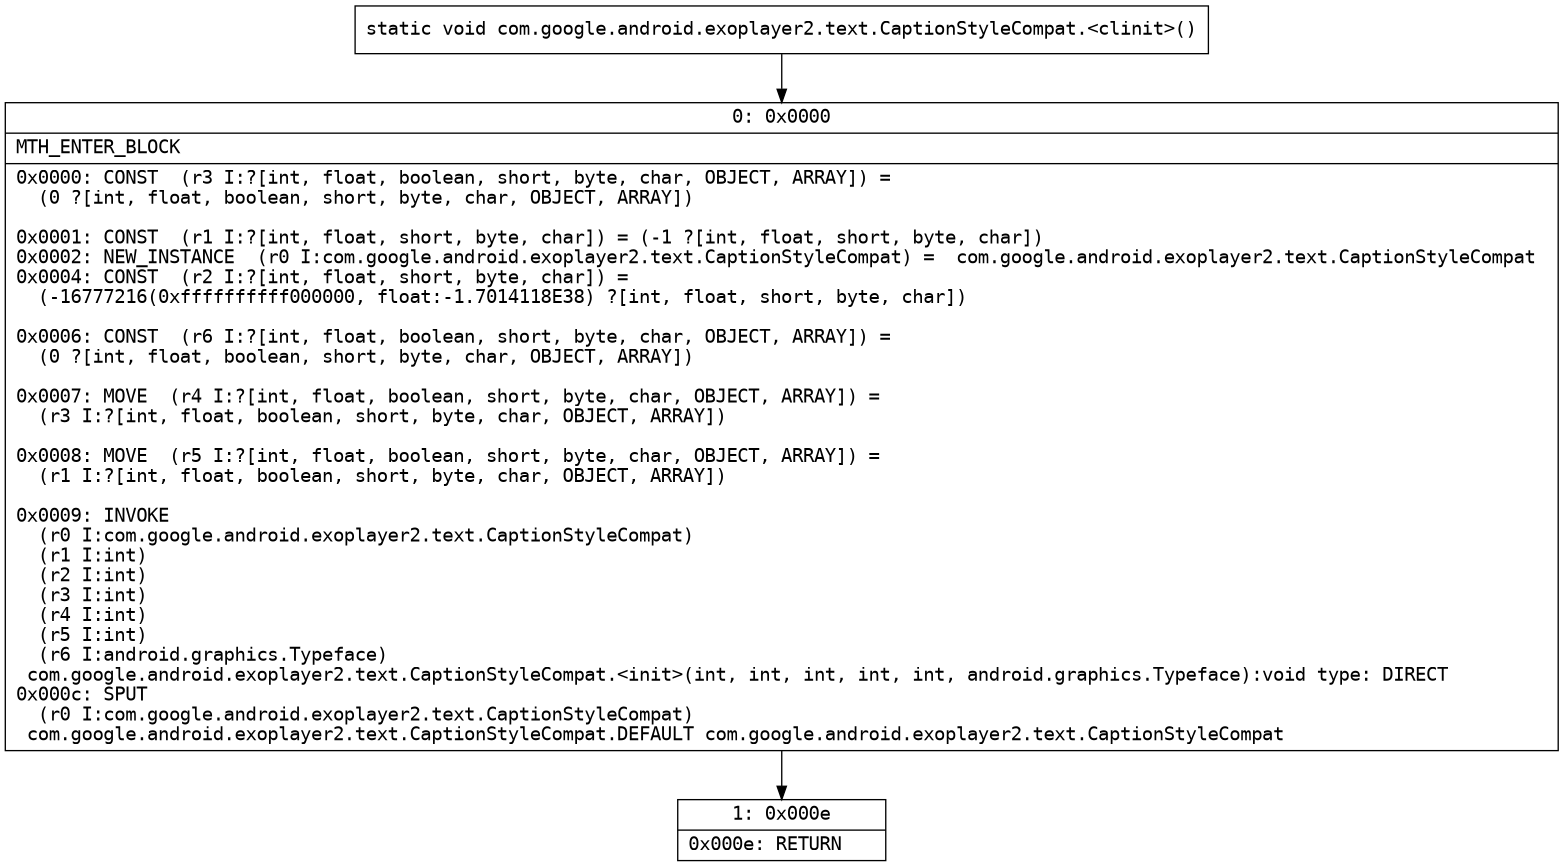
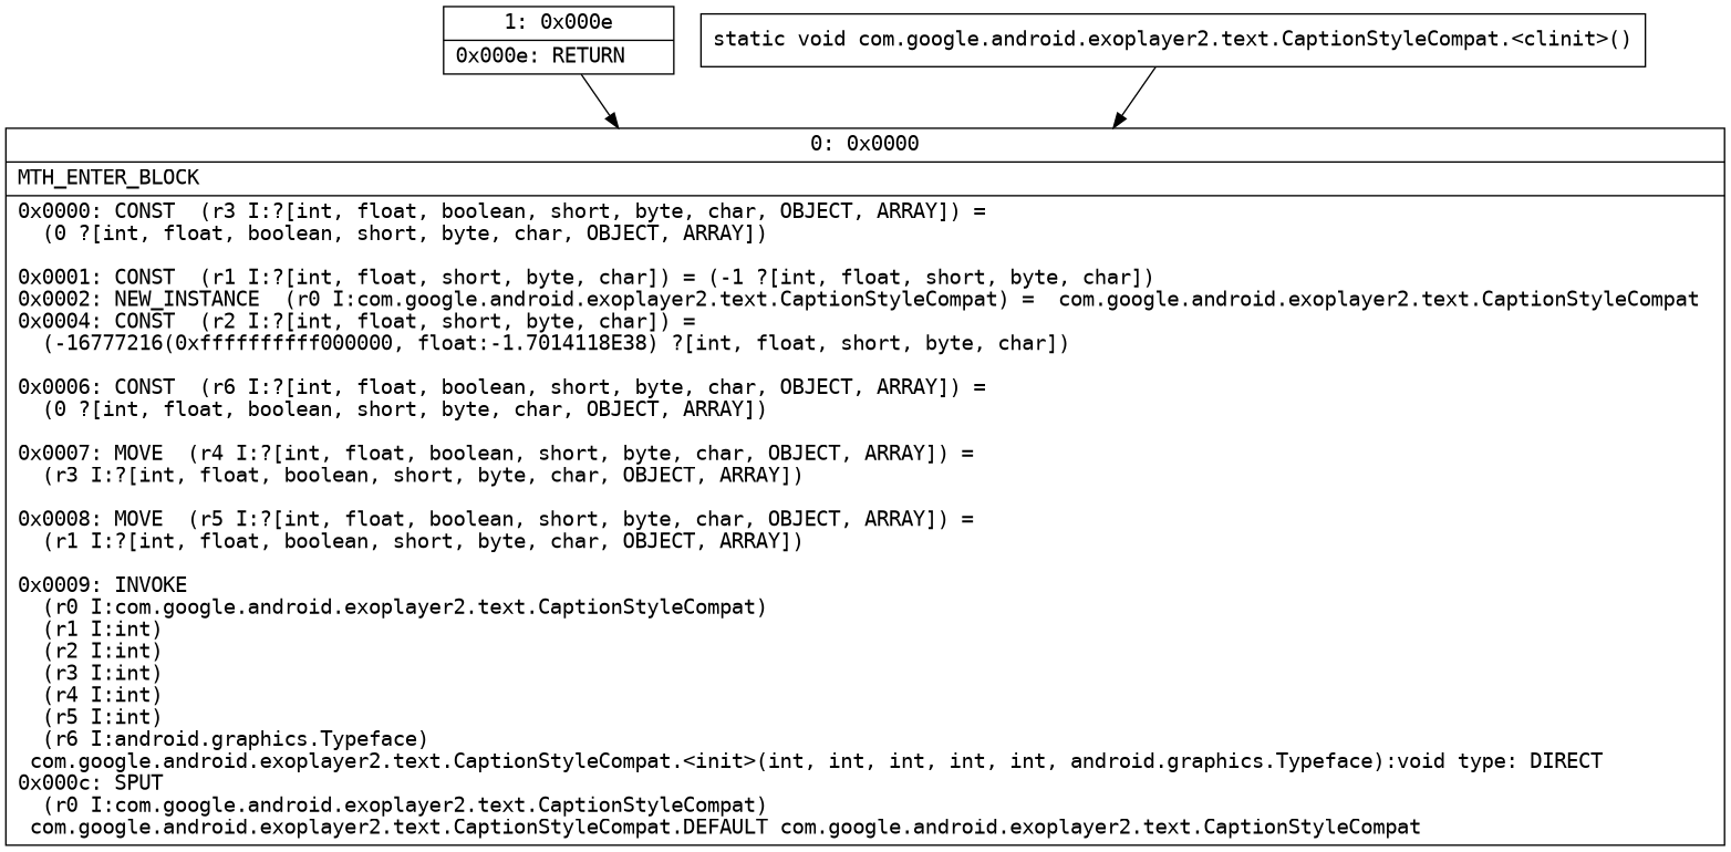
  digraph {
    fontname="DejaVu Sans Mono"
    node [shape=record fontname="DejaVu Sans Mono"]
    edge [fontname="DejaVu Sans Mono"]
    n1 [label="{0\:\ 0x0000|MTH_ENTER_BLOCK\l|0x0000: CONST  (r3 I:?[int, float, boolean, short, byte, char, OBJECT, ARRAY]) = \l  (0 ?[int, float, boolean, short, byte, char, OBJECT, ARRAY])\l \l0x0001: CONST  (r1 I:?[int, float, short, byte, char]) = (\-1 ?[int, float, short, byte, char]) \l0x0002: NEW_INSTANCE  (r0 I:com.google.android.exoplayer2.text.CaptionStyleCompat) =  com.google.android.exoplayer2.text.CaptionStyleCompat \l0x0004: CONST  (r2 I:?[int, float, short, byte, char]) = \l  (\-16777216(0xffffffffff000000, float:\-1.7014118E38) ?[int, float, short, byte, char])\l \l0x0006: CONST  (r6 I:?[int, float, boolean, short, byte, char, OBJECT, ARRAY]) = \l  (0 ?[int, float, boolean, short, byte, char, OBJECT, ARRAY])\l \l0x0007: MOVE  (r4 I:?[int, float, boolean, short, byte, char, OBJECT, ARRAY]) = \l  (r3 I:?[int, float, boolean, short, byte, char, OBJECT, ARRAY])\l \l0x0008: MOVE  (r5 I:?[int, float, boolean, short, byte, char, OBJECT, ARRAY]) = \l  (r1 I:?[int, float, boolean, short, byte, char, OBJECT, ARRAY])\l \l0x0009: INVOKE  \l  (r0 I:com.google.android.exoplayer2.text.CaptionStyleCompat)\l  (r1 I:int)\l  (r2 I:int)\l  (r3 I:int)\l  (r4 I:int)\l  (r5 I:int)\l  (r6 I:android.graphics.Typeface)\l com.google.android.exoplayer2.text.CaptionStyleCompat.\<init\>(int, int, int, int, int, android.graphics.Typeface):void type: DIRECT \l0x000c: SPUT  \l  (r0 I:com.google.android.exoplayer2.text.CaptionStyleCompat)\l com.google.android.exoplayer2.text.CaptionStyleCompat.DEFAULT com.google.android.exoplayer2.text.CaptionStyleCompat \l}"]
    n2 [label="{1\:\ 0x000e|0x000e: RETURN   \l}"]
    n3 [label="{static void com.google.android.exoplayer2.text.CaptionStyleCompat.\<clinit\>() }"]
-   n1 -> n2
+   n2 -> n1
    n3 -> n1
  }
